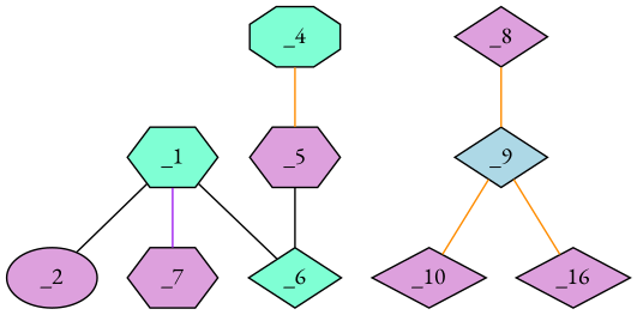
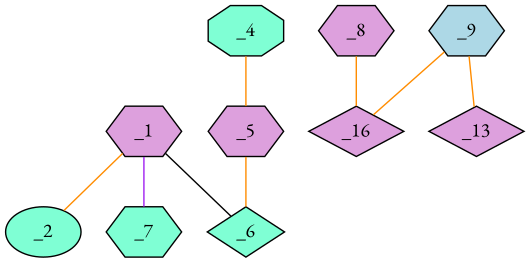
  graph {
    fontname="EB Garamond"
    node [charge=0 chem=1 fillcolor=plum fontname="EB Garamond" shape=hexagon style=filled symbol="C  " x=4.5981 y=-1.75]
    edge [color=darkorange fontname="EB Garamond" valence=1]
-   _1 [fillcolor=aquamarine x=2.866]
-   _2 [chem=4 shape=ellipse symbol="N  " x=2.866 y=-0.75]
+   _1 [x=2.866]
+   _2 [chem=4 fillcolor=aquamarine shape=ellipse symbol="N  " x=2.866 y=-0.75]
    _6 [fillcolor=aquamarine shape=diamond x=3.7321 y=-2.25]
-   _7 [chem=2 symbol="O  " x=2 y=-2.25]
+   _7 [chem=2 fillcolor=aquamarine symbol="O  " x=2 y=-2.25]
    _4 [chem=5 fillcolor=aquamarine shape=octagon symbol="S  " y=-0.75]
    _5
-   _8 [shape=diamond x=3.7321 y=0.75]
-   _9 [fillcolor=lightblue shape=diamond y=1.25]
-   _10 [chem=4 shape=diamond symbol="N  " y=2.25]
+   _8 [x=3.7321 y=0.75]
+   _9 [fillcolor=lightblue y=1.25]
+   _10 [chem=4 shape=diamond symbol="N  " y=2.25 label=_13]
    n10 [label=_16 shape=diamond x=5.4641 y=0.75]
-   _1 -- _2 [color=black]
+   _1 -- _2
    _1 -- _6 [color=black]
    _1 -- _7 [color=purple valence=2]
    _4 -- _5
-   _5 -- _6 [color=black valence=2]
-   _8 -- _9 [valence=2]
+   _5 -- _6 [valence=2]
+   _8 -- n10 [valence=2]
    _9 -- _10
    _9 -- n10
  }
